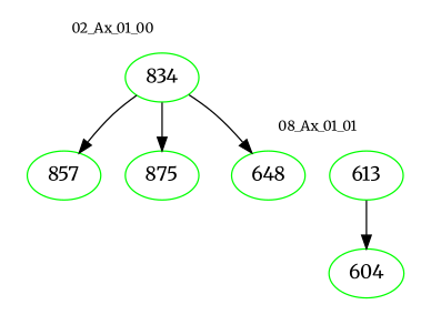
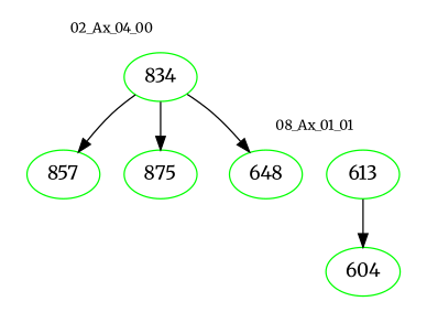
  digraph {
    fontname=Merriweather
    node [color=green fontname=Merriweather]
    edge [color=black fontname=Merriweather]
    n1 [label=834]
    n2 [label=857]
    n3 [label=875]
    n4 [label=613]
    n5 [label=604]
    n6 [label=648]
    subgraph cluster_1 {
      color=white
      fontsize=10
-     label="02_Ax_01_00"
+     label="02_Ax_04_00"
      n1
      n2
      n3
    }
    subgraph cluster_2 {
      color=white
      fontsize=10
      label="08_Ax_01_01"
      n4
      n5
      n6
    }
    n1 -> n2
    n1 -> n3
    n1 -> n6
    n4 -> n5
  }
